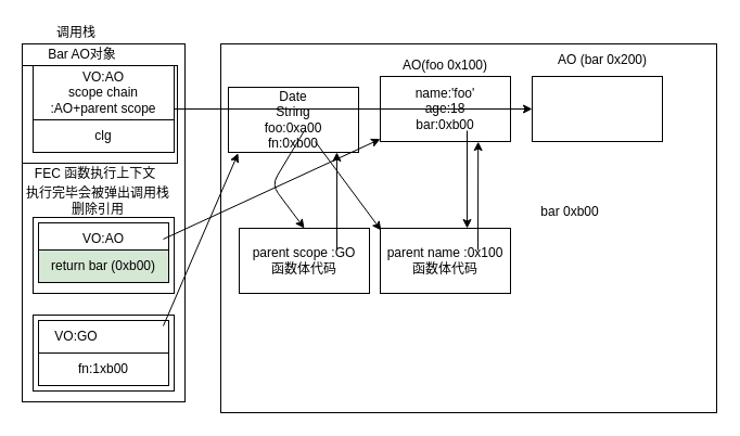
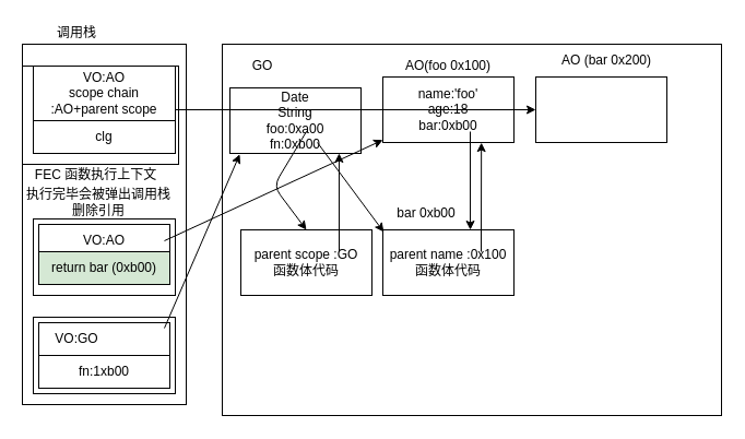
  <mxCell id="0" />
  <mxCell id="1" parent="0" />
  <mxCell id="2" value="" style="rounded=0;whiteSpace=wrap;html=1;" parent="1" vertex="1"><mxGeometry x="20" y="40" width="150" height="330" as="geometry" /></mxCell>
  <mxCell id="3" value="调用栈" style="text;html=1;resizable=0;points=[];autosize=1;align=left;verticalAlign=top;spacingTop=-4;" parent="1" vertex="1"><mxGeometry x="50" y="20" width="50" height="20" as="geometry" /></mxCell>
  <mxCell id="4" value="" style="rounded=0;whiteSpace=wrap;html=1;" parent="1" vertex="1"><mxGeometry x="203" y="40" width="457" height="340" as="geometry" /></mxCell>
  <mxCell id="5" value="Date&lt;br&gt;String&lt;br&gt;foo:0xa00&lt;br&gt;fn:0xb00" style="rounded=0;whiteSpace=wrap;html=1;" parent="1" vertex="1"><mxGeometry x="210" y="80" width="120" height="60" as="geometry" /></mxCell>
+ <mxCell id="6" value="GO" style="text;html=1;strokeColor=none;fillColor=none;align=center;verticalAlign=middle;whiteSpace=wrap;rounded=0;" parent="1" vertex="1"><mxGeometry x="220" y="50" width="40" height="20" as="geometry" /></mxCell>
  <mxCell id="7" value="parent scope :GO&lt;br&gt;函数体代码" style="rounded=0;whiteSpace=wrap;html=1;" parent="1" vertex="1"><mxGeometry x="220" y="210" width="120" height="60" as="geometry" /></mxCell>
  <mxCell id="8" value="" style="rounded=0;whiteSpace=wrap;html=1;" parent="1" vertex="1"><mxGeometry x="30" y="290" width="130" height="70" as="geometry" /></mxCell>
  <mxCell id="9" value="" style="rounded=0;whiteSpace=wrap;html=1;" parent="1" vertex="1"><mxGeometry x="35" y="295" width="120" height="30" as="geometry" /></mxCell>
  <mxCell id="10" value="VO:GO" style="text;html=1;strokeColor=none;fillColor=none;align=center;verticalAlign=middle;whiteSpace=wrap;rounded=0;" parent="1" vertex="1"><mxGeometry x="50" y="300" width="40" height="20" as="geometry" /></mxCell>
  <mxCell id="11" value="fn:1xb00" style="rounded=0;whiteSpace=wrap;html=1;" parent="1" vertex="1"><mxGeometry x="35" y="325" width="120" height="30" as="geometry" /></mxCell>
  <mxCell id="12" value="" style="endArrow=classic;html=1;entryX=0.075;entryY=1.013;entryDx=0;entryDy=0;entryPerimeter=0;" parent="1" target="5" edge="1"><mxGeometry width="50" height="50" relative="1" as="geometry"><mxPoint x="150" y="300" as="sourcePoint" /><mxPoint x="200" y="250" as="targetPoint" /></mxGeometry></mxCell>
  <mxCell id="13" value="" style="endArrow=classic;html=1;entryX=0.234;entryY=0.294;entryDx=0;entryDy=0;entryPerimeter=0;" parent="1" target="4" edge="1"><mxGeometry width="50" height="50" relative="1" as="geometry"><mxPoint x="310" y="230" as="sourcePoint" /><mxPoint x="360" y="180" as="targetPoint" /></mxGeometry></mxCell>
  <mxCell id="14" value="" style="endArrow=classic;html=1;entryX=0.5;entryY=0;entryDx=0;entryDy=0;" parent="1" target="7" edge="1"><mxGeometry width="50" height="50" relative="1" as="geometry"><mxPoint x="280" y="120" as="sourcePoint" /><mxPoint x="340" y="80" as="targetPoint" /><Array as="points"><mxPoint x="250" y="170" /></Array></mxGeometry></mxCell>
  <mxCell id="15" value="" style="rounded=0;whiteSpace=wrap;html=1;" parent="1" vertex="1"><mxGeometry x="30" y="200" width="130" height="70" as="geometry" /></mxCell>
  <mxCell id="16" value="VO:AO" style="rounded=0;whiteSpace=wrap;html=1;" parent="1" vertex="1"><mxGeometry x="35" y="205" width="120" height="30" as="geometry" /></mxCell>
  <mxCell id="17" value="name:'foo'&lt;br&gt;age:18&lt;br&gt;bar:0xb00" style="rounded=0;whiteSpace=wrap;html=1;" parent="1" vertex="1"><mxGeometry x="350" y="70" width="120" height="60" as="geometry" /></mxCell>
  <mxCell id="18" value="AO(foo 0x100)" style="text;html=1;strokeColor=none;fillColor=none;align=center;verticalAlign=middle;whiteSpace=wrap;rounded=0;" parent="1" vertex="1"><mxGeometry x="360" y="50" width="100" height="20" as="geometry" /></mxCell>
  <mxCell id="19" value="parent name :0x100&lt;br&gt;函数体代码" style="rounded=0;whiteSpace=wrap;html=1;" parent="1" vertex="1"><mxGeometry x="350" y="210" width="120" height="60" as="geometry" /></mxCell>
- <mxCell id="20" value="bar 0xb00" style="text;html=1;strokeColor=none;fillColor=none;align=center;verticalAlign=middle;whiteSpace=wrap;rounded=0;" parent="1" vertex="1"><mxGeometry x="485" y="185" width="80" height="20" as="geometry" /></mxCell>
+ <mxCell id="20" value="bar 0xb00" style="text;html=1;strokeColor=none;fillColor=none;align=center;verticalAlign=middle;whiteSpace=wrap;rounded=0;" parent="1" vertex="1"><mxGeometry x="350" y="185" width="80" height="20" as="geometry" /></mxCell>
  <mxCell id="21" value="" style="endArrow=classic;html=1;entryX=0.519;entryY=0.265;entryDx=0;entryDy=0;entryPerimeter=0;" parent="1" target="4" edge="1"><mxGeometry width="50" height="50" relative="1" as="geometry"><mxPoint x="440" y="230" as="sourcePoint" /><mxPoint x="490" y="180" as="targetPoint" /></mxGeometry></mxCell>
  <mxCell id="22" value="" style="endArrow=classic;html=1;entryX=0.667;entryY=0;entryDx=0;entryDy=0;entryPerimeter=0;" parent="1" target="19" edge="1"><mxGeometry width="50" height="50" relative="1" as="geometry"><mxPoint x="430" y="120" as="sourcePoint" /><mxPoint x="480" y="70" as="targetPoint" /></mxGeometry></mxCell>
  <mxCell id="23" value="" style="endArrow=classic;html=1;" parent="1" target="17" edge="1"><mxGeometry width="50" height="50" relative="1" as="geometry"><mxPoint x="150" y="220" as="sourcePoint" /><mxPoint x="200" y="170" as="targetPoint" /></mxGeometry></mxCell>
  <mxCell id="24" value="return bar (0xb00)" style="rounded=0;whiteSpace=wrap;html=1;fillColor=#d5e8d4;" parent="1" vertex="1"><mxGeometry x="35" y="230" width="120" height="30" as="geometry" /></mxCell>
  <mxCell id="25" value="" style="endArrow=classic;html=1;entryX=0.007;entryY=0.033;entryDx=0;entryDy=0;entryPerimeter=0;" parent="1" target="19" edge="1"><mxGeometry width="50" height="50" relative="1" as="geometry"><mxPoint x="290" y="130" as="sourcePoint" /><mxPoint x="340" y="80" as="targetPoint" /></mxGeometry></mxCell>
  <mxCell id="26" value="FEC 函数执行上下文" style="text;html=1;strokeColor=none;fillColor=none;align=center;verticalAlign=middle;whiteSpace=wrap;rounded=0;" parent="1" vertex="1"><mxGeometry x="30" y="150" width="115" height="20" as="geometry" /></mxCell>
  <mxCell id="27" value="执行完毕会被弹出调用栈 删除引用" style="text;html=1;strokeColor=none;fillColor=none;align=center;verticalAlign=middle;whiteSpace=wrap;rounded=0;" parent="1" vertex="1"><mxGeometry x="20" y="175" width="140" height="20" as="geometry" /></mxCell>
  <mxCell id="28" value="" style="rounded=0;whiteSpace=wrap;html=1;" parent="1" vertex="1"><mxGeometry x="20" y="60" width="143" height="90" as="geometry" /></mxCell>
  <mxCell id="29" value="VO:AO&lt;br&gt;scope chain :AO+parent scope" style="rounded=0;whiteSpace=wrap;html=1;" parent="1" vertex="1"><mxGeometry x="30" y="60" width="130" height="50" as="geometry" /></mxCell>
- <mxCell id="30" value="Bar AO对象" style="text;html=1;strokeColor=none;fillColor=none;align=center;verticalAlign=middle;whiteSpace=wrap;rounded=0;" parent="1" vertex="1"><mxGeometry x="32.5" y="40" width="85" height="20" as="geometry" /></mxCell>
  <mxCell id="31" value="clg" style="rounded=0;whiteSpace=wrap;html=1;" parent="1" vertex="1"><mxGeometry x="30" y="110" width="130" height="30" as="geometry" /></mxCell>
  <mxCell id="32" value="" style="rounded=0;whiteSpace=wrap;html=1;" parent="1" vertex="1"><mxGeometry x="490" y="70" width="120" height="60" as="geometry" /></mxCell>
  <mxCell id="33" value="AO (bar 0x200)" style="text;html=1;strokeColor=none;fillColor=none;align=center;verticalAlign=middle;whiteSpace=wrap;rounded=0;" parent="1" vertex="1"><mxGeometry x="490" y="45" width="130" height="20" as="geometry" /></mxCell>
  <mxCell id="34" value="" style="endArrow=classic;html=1;" parent="1" target="32" edge="1"><mxGeometry width="50" height="50" relative="1" as="geometry"><mxPoint x="160" y="100" as="sourcePoint" /><mxPoint x="210" y="50" as="targetPoint" /></mxGeometry></mxCell>
